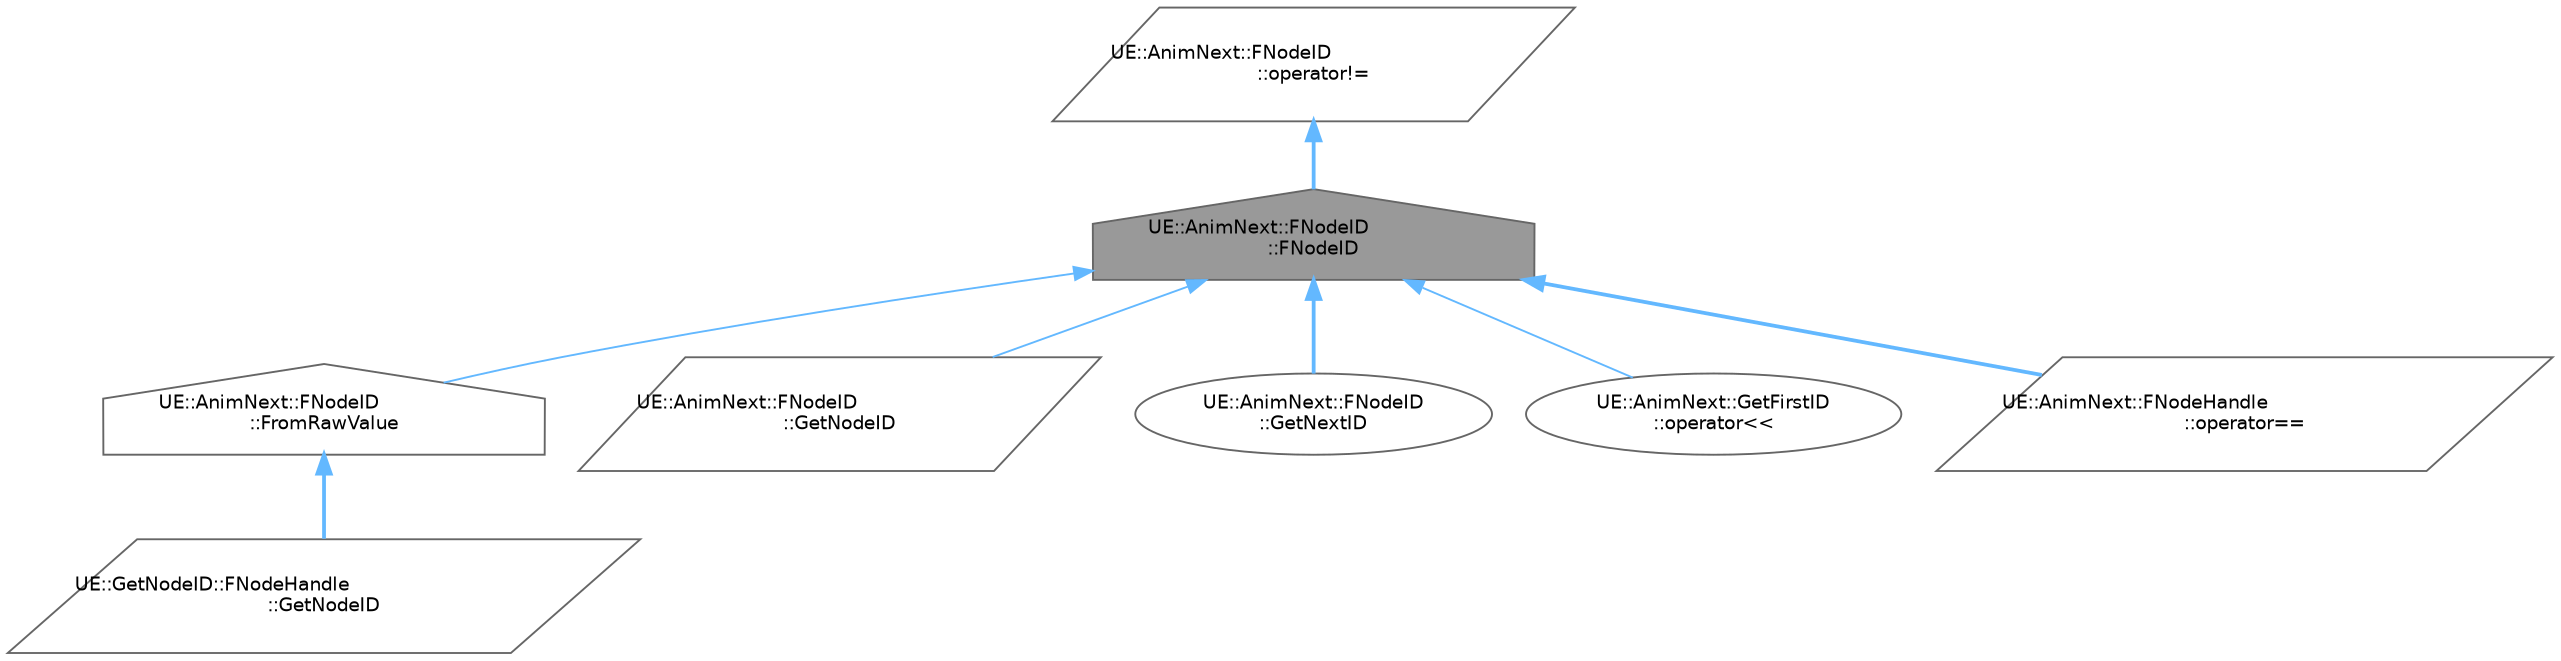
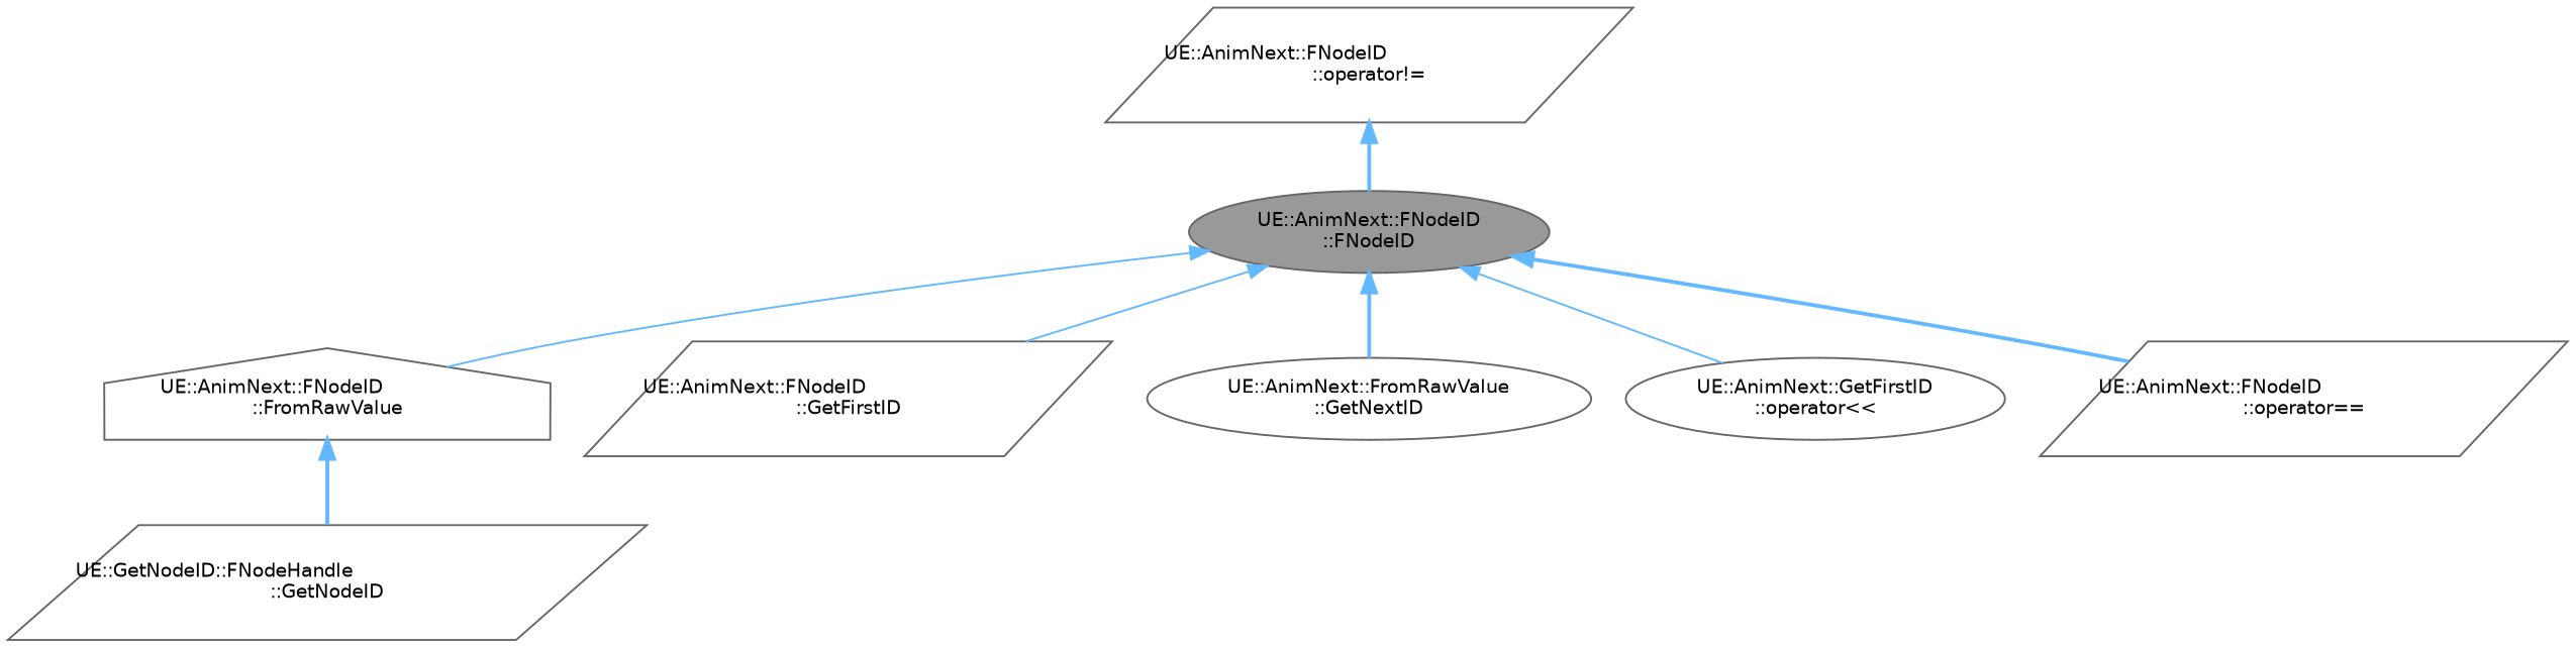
  digraph {
    rankdir=TB
    node [color=grey40 fillcolor=white fontname=Helvetica fontsize=10 shape=parallelogram style=filled]
    edge [color=steelblue1 dir=back fontname=Helvetica fontsize=10 labelfontname=Helvetica labelfontsize=10 style=bold]
-   n1 [color=gray40 fillcolor=grey60 fontcolor=black height=0.2 label="UE::AnimNext::FNodeID\l::FNodeID" shape=house width=0.4]
+   n1 [color=gray40 fillcolor=grey60 fontcolor=black height=0.2 label="UE::AnimNext::FNodeID\l::FNodeID" shape=ellipse width=0.4]
    n2 [height=0.2 label="UE::AnimNext::FNodeID\l::FromRawValue" shape=house width=0.4]
-   n3 [height=0.2 label="UE::AnimNext::FNodeID\l::GetNodeID" width=0.4]
-   n4 [height=0.2 label="UE::AnimNext::FNodeID\l::GetNextID" shape=ellipse width=0.4]
+   n3 [height=0.2 label="UE::AnimNext::FNodeID\l::GetFirstID" width=0.4]
+   n4 [height=0.2 label="UE::AnimNext::FromRawValue\l::GetNextID" shape=ellipse width=0.4]
    n5 [height=0.2 label="UE::AnimNext::GetFirstID\l::operator\<\<" shape=ellipse width=0.4]
-   n6 [height=0.2 label="UE::AnimNext::FNodeHandle\l::operator==" width=0.4]
+   n6 [height=0.2 label="UE::AnimNext::FNodeID\l::operator==" width=0.4]
    n7 [height=0.2 label="UE::GetNodeID::FNodeHandle\l::GetNodeID" width=0.4]
    n8 [height=0.2 label="UE::AnimNext::FNodeID\l::operator!=" width=0.4]
    n1 -> n2 [style=solid]
    n1 -> n3 [style=solid]
    n1 -> n4
    n1 -> n5 [style=solid]
    n1 -> n6
    n2 -> n7
    n8 -> n1
  }
